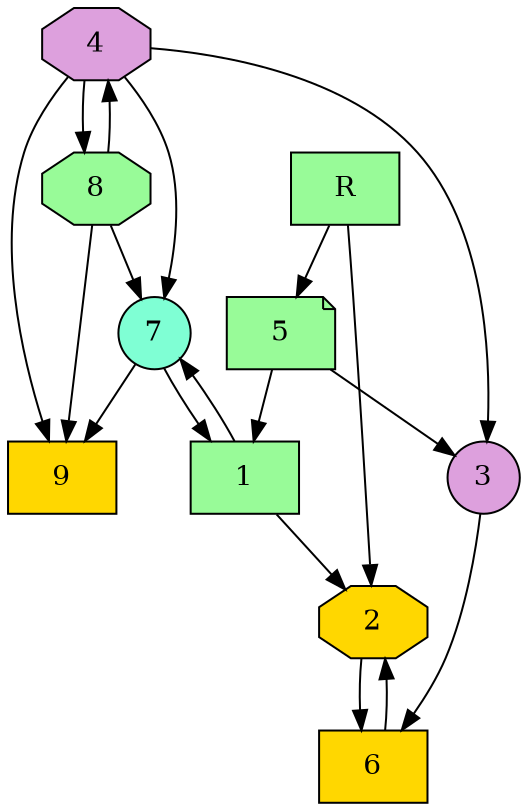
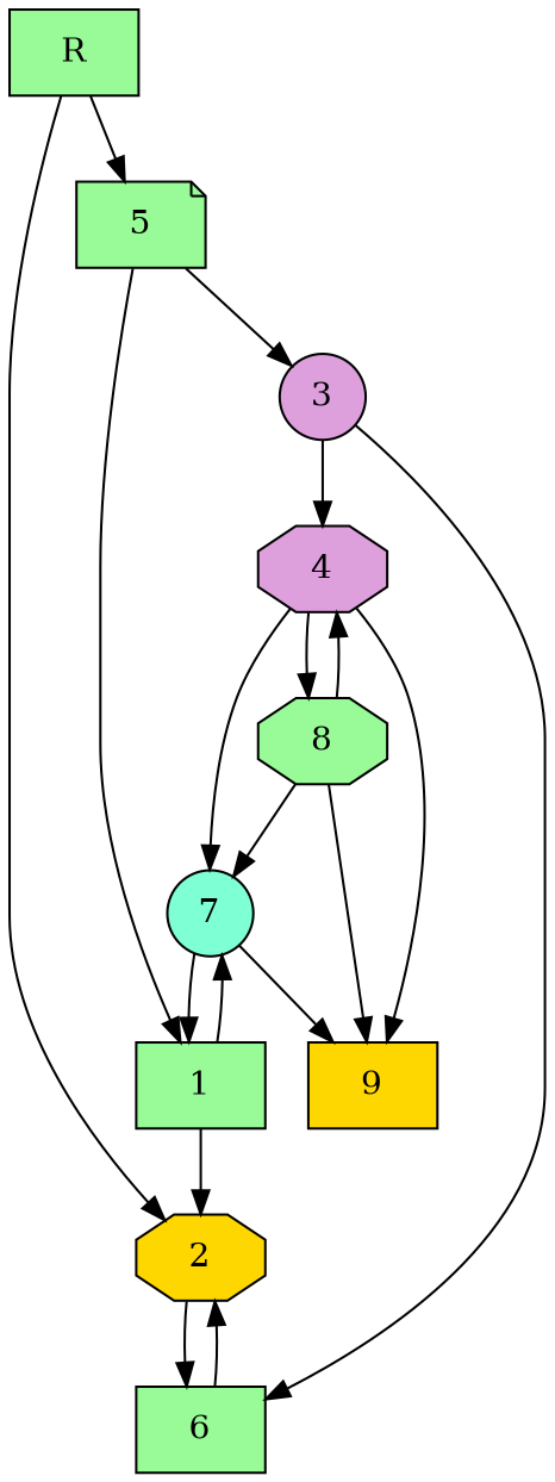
  digraph {
    node [fillcolor=palegreen shape=box style=filled]
    2 [fillcolor=gold shape=octagon]
    1
    7 [fillcolor=aquamarine shape=circle]
-   6 [fillcolor=gold]
+   6
    9 [fillcolor=gold]
    3 [fillcolor=plum shape=circle]
    4 [fillcolor=plum shape=octagon]
    8 [shape=octagon]
    5 [shape=note]
    R
    2 -> 6
    1 -> 2
    1 -> 7
    7 -> 1
    7 -> 9
    6 -> 2
    3 -> 6
-   4 -> 3
+   3 -> 4
    4 -> 7
    4 -> 9
    4 -> 8
    8 -> 7
    8 -> 9
    8 -> 4
    5 -> 1
    5 -> 3
    R -> 2
    R -> 5
  }
